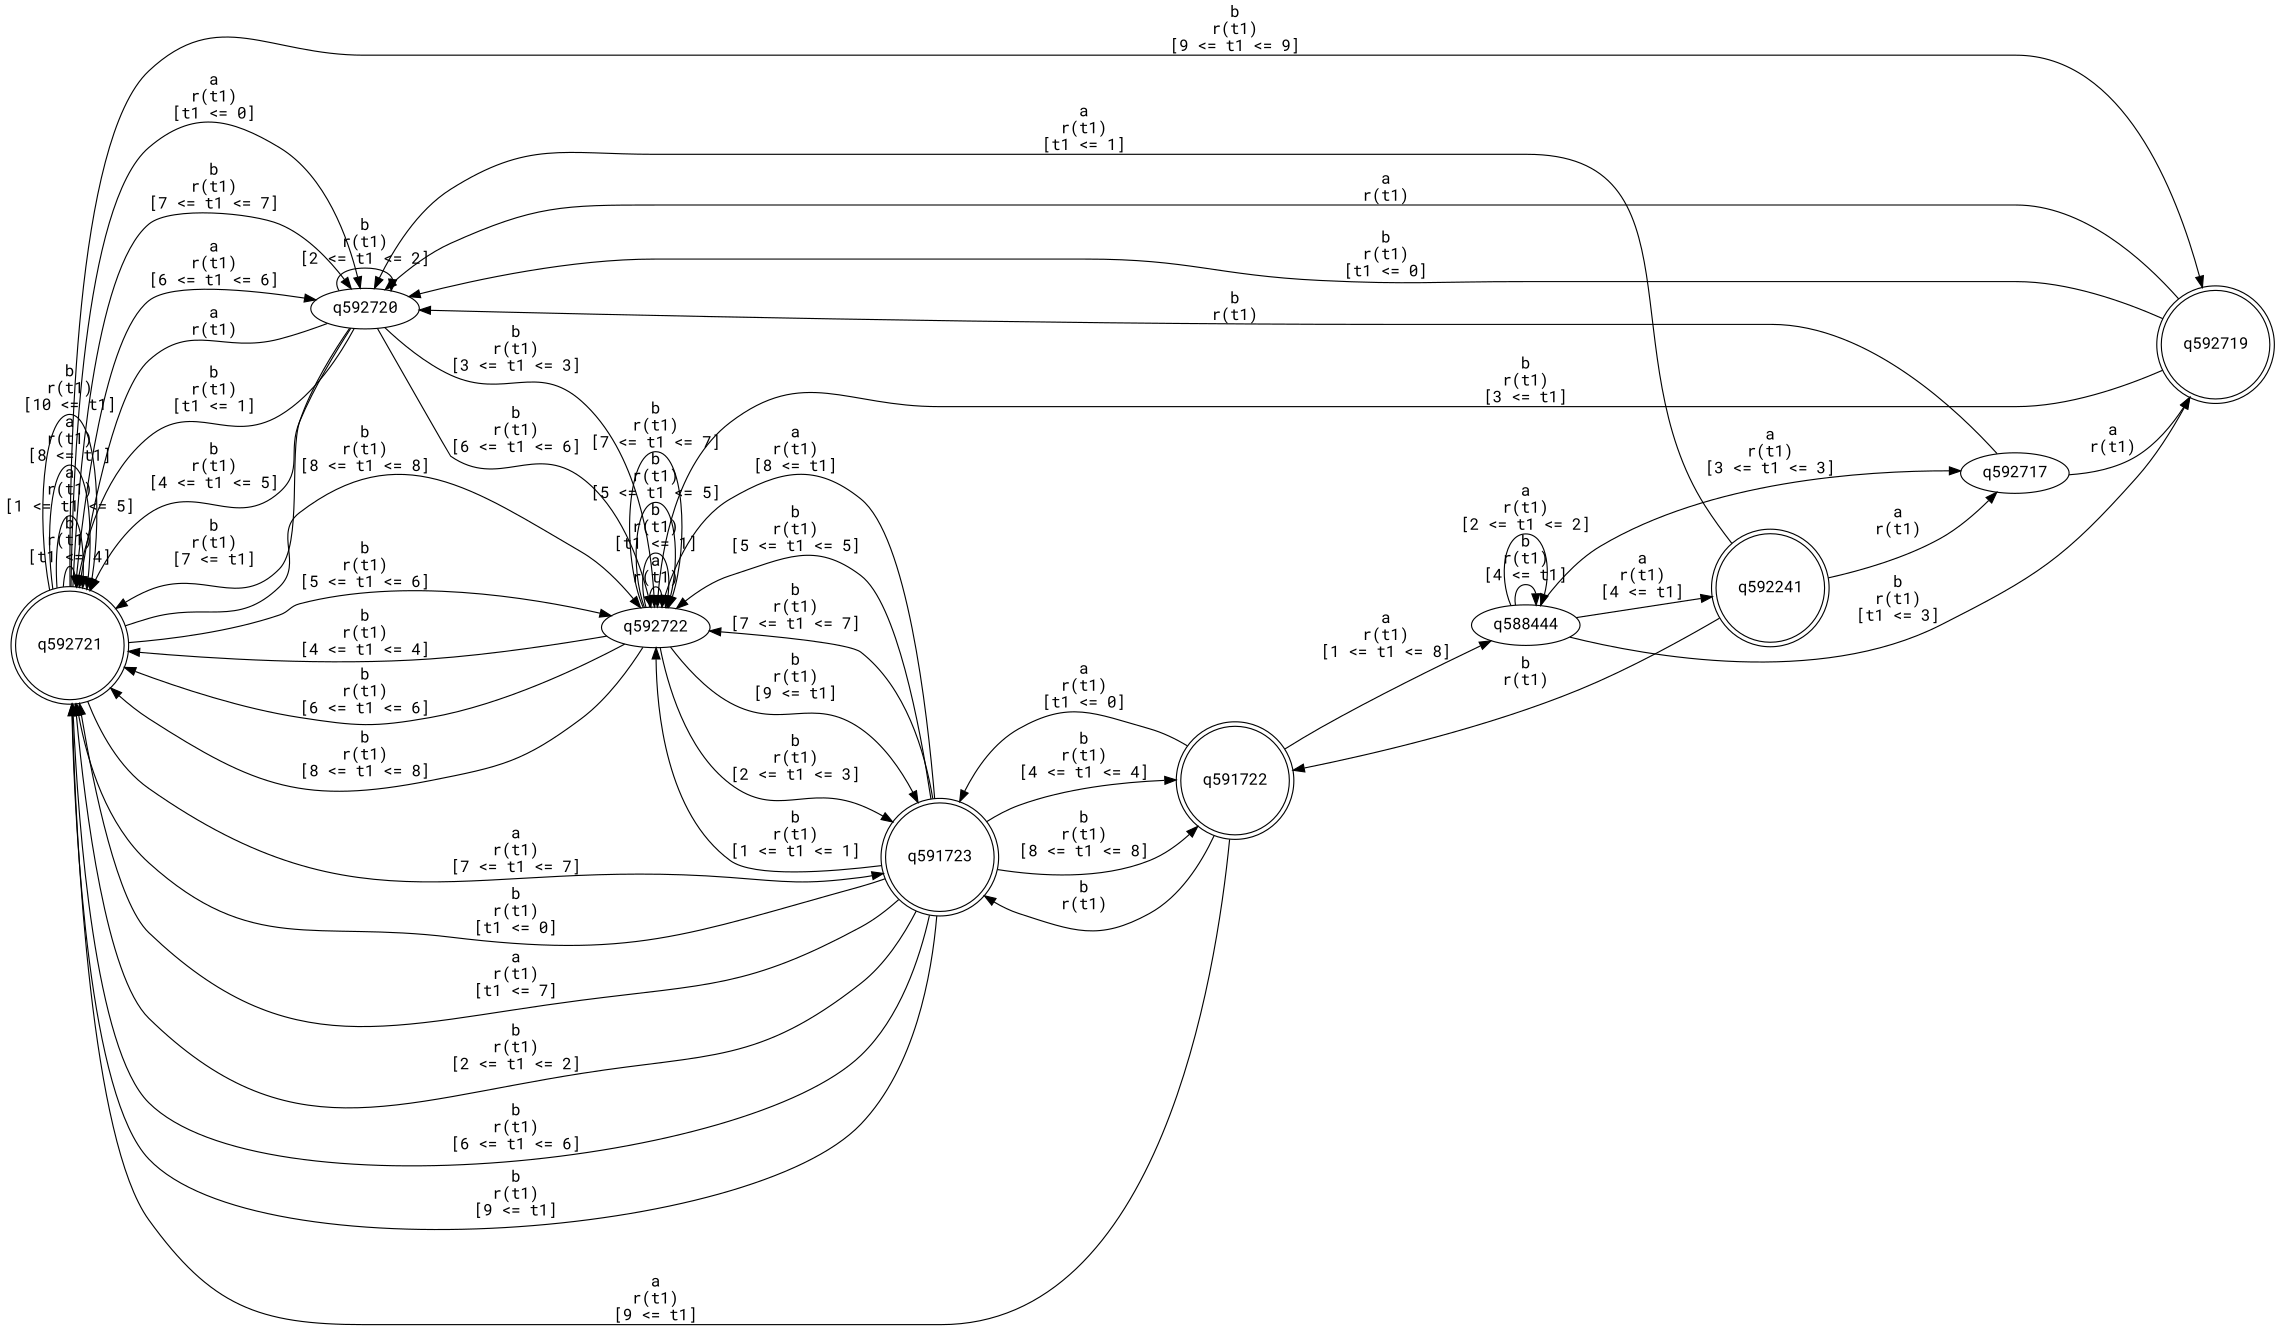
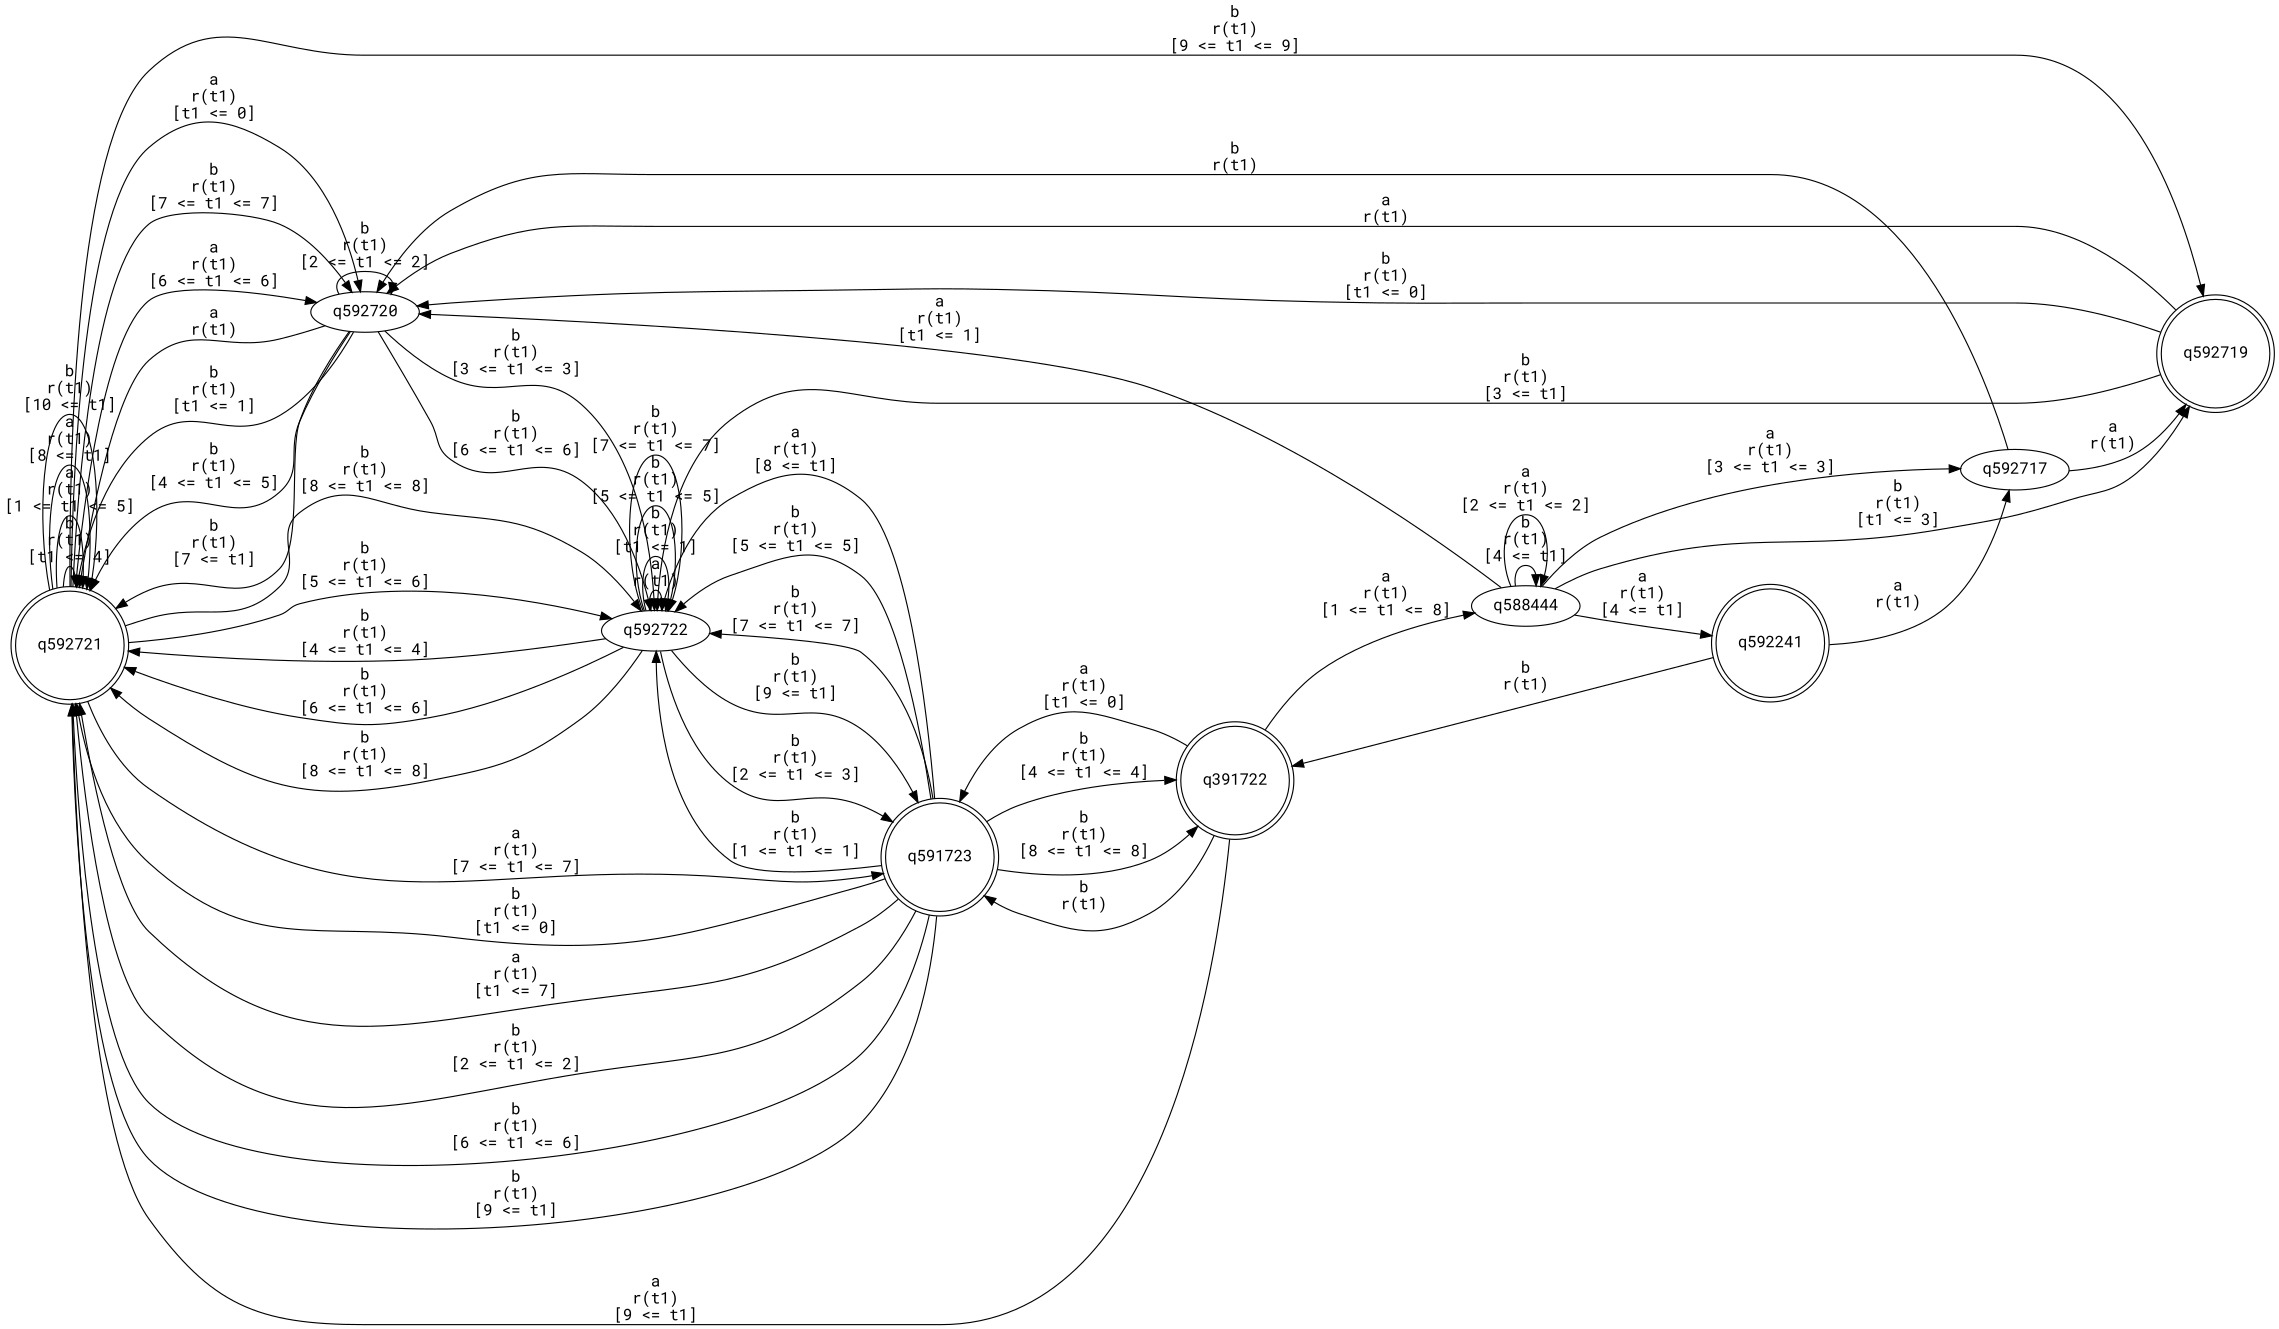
  digraph {
    fontname="Roboto Mono"
    rankdir=LR
    node [fontname="Roboto Mono" shape=doublecircle]
    edge [fontname="Roboto Mono"]
    n1 [label=q592721]
    n2 [label=q592720 shape=""]
    n3 [label=q592722 shape=""]
    n4 [label=q591723]
    n5 [label=q592719]
-   n6 [label=q591722]
+   n6 [label=q391722]
    n7 [label=q588444 shape=""]
    n8 [label=q592717 shape=""]
    n9 [label=q592241]
    n1 -> n1 [label="b\nr(t1)\n[t1 <= 4]"]
    n1 -> n1 [label="a\nr(t1)\n[1 <= t1 <= 5]"]
    n1 -> n1 [label="a\nr(t1)\n[8 <= t1]"]
    n1 -> n1 [label="b\nr(t1)\n[10 <= t1]"]
    n1 -> n2 [label="a\nr(t1)\n[t1 <= 0]"]
    n1 -> n2 [label="b\nr(t1)\n[7 <= t1 <= 7]"]
    n1 -> n2 [label="a\nr(t1)\n[6 <= t1 <= 6]"]
    n1 -> n3 [label="b\nr(t1)\n[8 <= t1 <= 8]"]
    n1 -> n3 [label="b\nr(t1)\n[5 <= t1 <= 6]"]
    n1 -> n4 [label="a\nr(t1)\n[7 <= t1 <= 7]"]
    n1 -> n5 [label="b\nr(t1)\n[9 <= t1 <= 9]"]
    n2 -> n1 [label="a\nr(t1)\n"]
    n2 -> n1 [label="b\nr(t1)\n[t1 <= 1]"]
    n2 -> n1 [label="b\nr(t1)\n[4 <= t1 <= 5]"]
    n2 -> n1 [label="b\nr(t1)\n[7 <= t1]"]
    n2 -> n2 [label="b\nr(t1)\n[2 <= t1 <= 2]"]
    n2 -> n3 [label="b\nr(t1)\n[3 <= t1 <= 3]"]
    n2 -> n3 [label="b\nr(t1)\n[6 <= t1 <= 6]"]
    n3 -> n1 [label="b\nr(t1)\n[4 <= t1 <= 4]"]
    n3 -> n1 [label="b\nr(t1)\n[6 <= t1 <= 6]"]
    n3 -> n1 [label="b\nr(t1)\n[8 <= t1 <= 8]"]
    n3 -> n3 [label="a\nr(t1)\n"]
    n3 -> n3 [label="b\nr(t1)\n[t1 <= 1]"]
    n3 -> n3 [label="b\nr(t1)\n[5 <= t1 <= 5]"]
    n3 -> n3 [label="b\nr(t1)\n[7 <= t1 <= 7]"]
    n3 -> n4 [label="b\nr(t1)\n[9 <= t1]"]
    n3 -> n4 [label="b\nr(t1)\n[2 <= t1 <= 3]"]
    n4 -> n1 [label="b\nr(t1)\n[t1 <= 0]"]
    n4 -> n1 [label="a\nr(t1)\n[t1 <= 7]"]
    n4 -> n1 [label="b\nr(t1)\n[2 <= t1 <= 2]"]
    n4 -> n1 [label="b\nr(t1)\n[6 <= t1 <= 6]"]
    n4 -> n1 [label="b\nr(t1)\n[9 <= t1]"]
    n4 -> n3 [label="b\nr(t1)\n[1 <= t1 <= 1]"]
    n4 -> n3 [label="a\nr(t1)\n[8 <= t1]"]
    n4 -> n3 [label="b\nr(t1)\n[5 <= t1 <= 5]"]
    n4 -> n3 [label="b\nr(t1)\n[7 <= t1 <= 7]"]
    n4 -> n6 [label="b\nr(t1)\n[4 <= t1 <= 4]"]
    n4 -> n6 [label="b\nr(t1)\n[8 <= t1 <= 8]"]
    n5 -> n2 [label="a\nr(t1)\n"]
    n5 -> n2 [label="b\nr(t1)\n[t1 <= 0]"]
    n5 -> n3 [label="b\nr(t1)\n[3 <= t1]"]
    n6 -> n1 [label="a\nr(t1)\n[9 <= t1]"]
    n6 -> n4 [label="b\nr(t1)\n"]
    n6 -> n4 [label="a\nr(t1)\n[t1 <= 0]"]
    n6 -> n7 [label="a\nr(t1)\n[1 <= t1 <= 8]"]
-   n9 -> n2 [label="a\nr(t1)\n[t1 <= 1]"]
+   n7 -> n2 [label="a\nr(t1)\n[t1 <= 1]"]
    n7 -> n5 [label="b\nr(t1)\n[t1 <= 3]"]
    n7 -> n7 [label="b\nr(t1)\n[4 <= t1]"]
    n7 -> n7 [label="a\nr(t1)\n[2 <= t1 <= 2]"]
    n7 -> n8 [label="a\nr(t1)\n[3 <= t1 <= 3]"]
    n7 -> n9 [label="a\nr(t1)\n[4 <= t1]"]
    n8 -> n2 [label="b\nr(t1)\n"]
    n8 -> n5 [label="a\nr(t1)\n"]
    n9 -> n6 [label="b\nr(t1)\n"]
    n9 -> n8 [label="a\nr(t1)\n"]
  }
